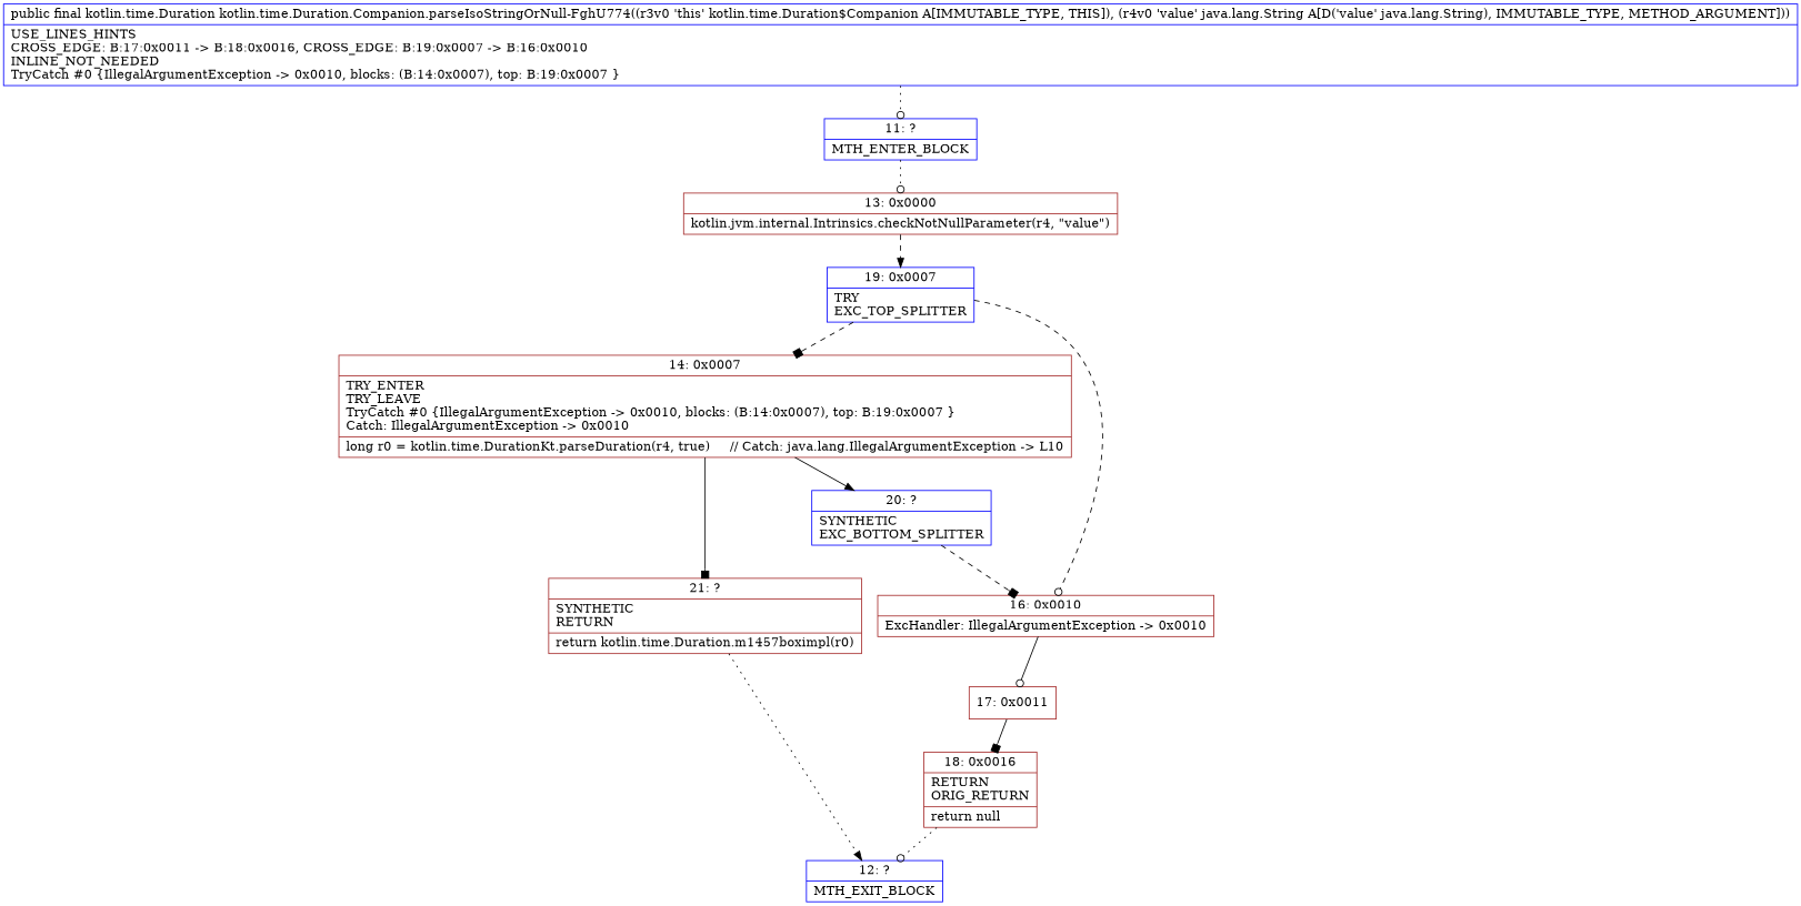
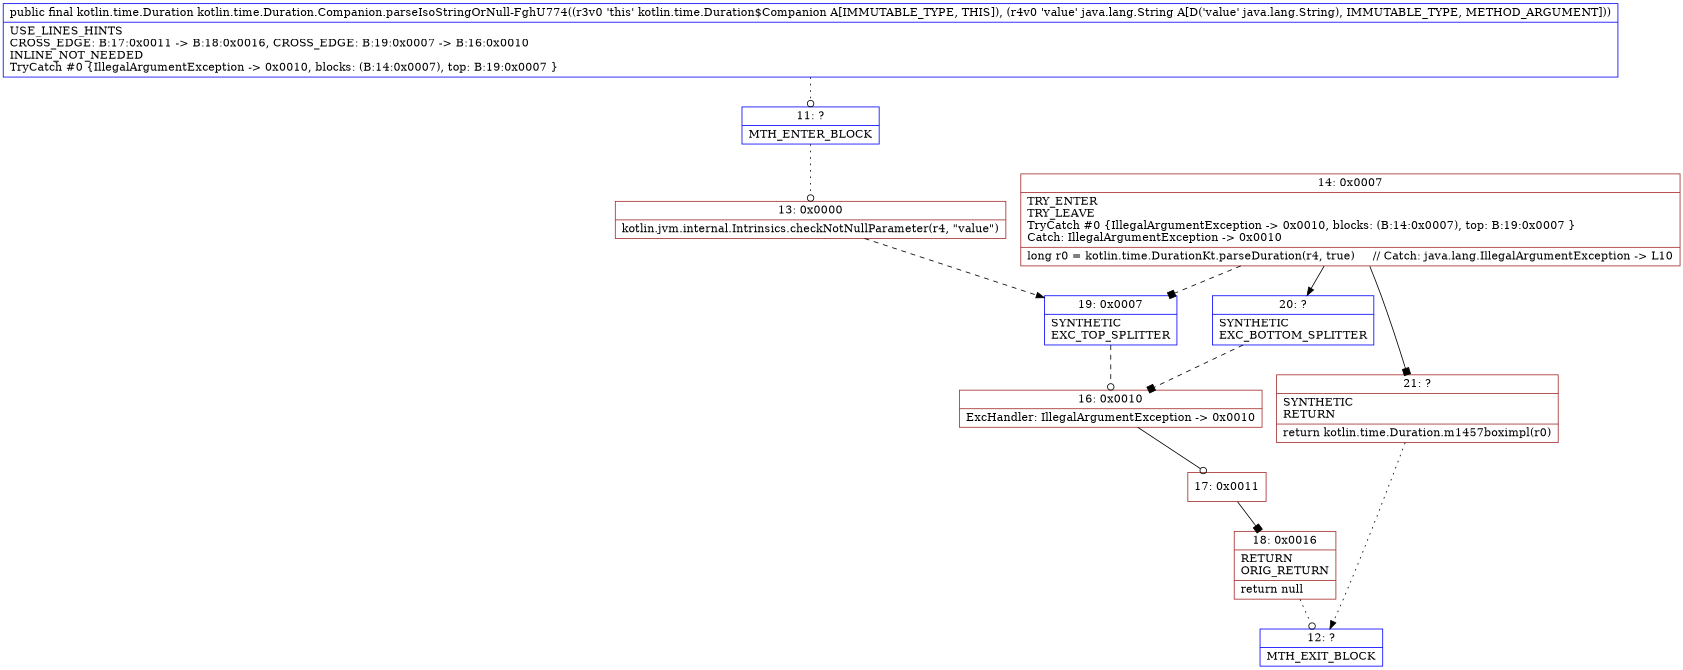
  digraph {
    node [color=brown shape=record]
    edge [arrowhead=odot style=dotted]
    n1 [color=blue label="{11\:\ ?|MTH_ENTER_BLOCK\l}"]
    n2 [label="{13\:\ 0x0000|kotlin.jvm.internal.Intrinsics.checkNotNullParameter(r4, \"value\")\l}"]
-   n3 [color=blue label="{19\:\ 0x0007|TRY\lEXC_TOP_SPLITTER\l}"]
+   n3 [color=blue label="{19\:\ 0x0007|SYNTHETIC\lEXC_TOP_SPLITTER\l}"]
    n4 [label="{14\:\ 0x0007|TRY_ENTER\lTRY_LEAVE\lTryCatch #0 \{IllegalArgumentException \-\> 0x0010, blocks: (B:14:0x0007), top: B:19:0x0007 \}\lCatch: IllegalArgumentException \-\> 0x0010\l|long r0 = kotlin.time.DurationKt.parseDuration(r4, true)     \/\/ Catch: java.lang.IllegalArgumentException \-\> L10\l}"]
    n5 [label="{16\:\ 0x0010|ExcHandler: IllegalArgumentException \-\> 0x0010\l}"]
    n6 [color=blue label="{20\:\ ?|SYNTHETIC\lEXC_BOTTOM_SPLITTER\l}"]
    n7 [label="{21\:\ ?|SYNTHETIC\lRETURN\l|return kotlin.time.Duration.m1457boximpl(r0)\l}"]
    n8 [label="{17\:\ 0x0011}"]
    n9 [color=blue label="{12\:\ ?|MTH_EXIT_BLOCK\l}"]
    n10 [label="{18\:\ 0x0016|RETURN\lORIG_RETURN\l|return null\l}"]
    n11 [color=blue label="{public final kotlin.time.Duration kotlin.time.Duration.Companion.parseIsoStringOrNull\-FghU774((r3v0 'this' kotlin.time.Duration$Companion A[IMMUTABLE_TYPE, THIS]), (r4v0 'value' java.lang.String A[D('value' java.lang.String), IMMUTABLE_TYPE, METHOD_ARGUMENT]))  | USE_LINES_HINTS\lCROSS_EDGE: B:17:0x0011 \-\> B:18:0x0016, CROSS_EDGE: B:19:0x0007 \-\> B:16:0x0010\lINLINE_NOT_NEEDED\lTryCatch #0 \{IllegalArgumentException \-\> 0x0010, blocks: (B:14:0x0007), top: B:19:0x0007 \}\l}"]
    n1 -> n2
    n2 -> n3 [arrowhead=normal style=dashed]
-   n3 -> n4 [arrowhead=box style=dashed]
+   n4 -> n3 [arrowhead=box style=dashed]
    n3 -> n5 [style=dashed]
    n4 -> n6 [arrowhead=normal style=solid]
    n4 -> n7 [arrowhead=box style=solid]
    n5 -> n8 [style=solid]
    n6 -> n5 [arrowhead=box style=dashed]
    n7 -> n9 [arrowhead=normal]
    n8 -> n10 [arrowhead=box style=solid]
    n10 -> n9
    n11 -> n1
  }
